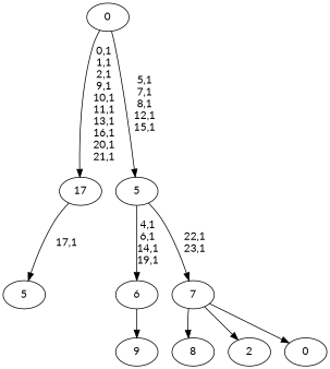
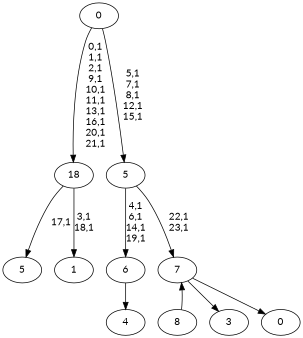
  digraph {
    fontname=Lato
    node [fontname=Lato]
    edge [fontname=Lato]
    n1 [label=6]
-   n2 [label=9]
+   n2 [label=4]
    n3 [label=5]
    n4 [label=8]
-   n5 [label=2]
-   18 [label=17]
+   n5 [label=3]
+   n6 [label=1]
+   18
    n8 [label=0]
    7
    5
    0
    n1 -> n2
    18 -> n3 [label="17,1"]
-   7 -> n4
+   18 -> n6 [label="3,1\n18,1"]
+   n4 -> 7
    7 -> n5
    7 -> n8
    5 -> n1 [label="4,1\n6,1\n14,1\n19,1"]
    5 -> 7 [label="22,1\n23,1"]
    0 -> 18 [label="0,1\n1,1\n2,1\n9,1\n10,1\n11,1\n13,1\n16,1\n20,1\n21,1"]
    0 -> 5 [label="5,1\n7,1\n8,1\n12,1\n15,1"]
  }
